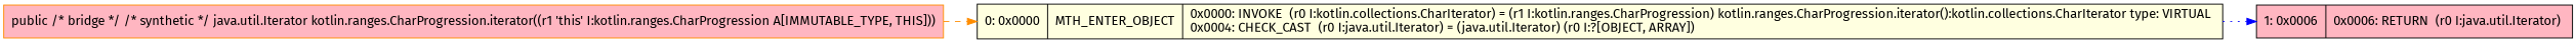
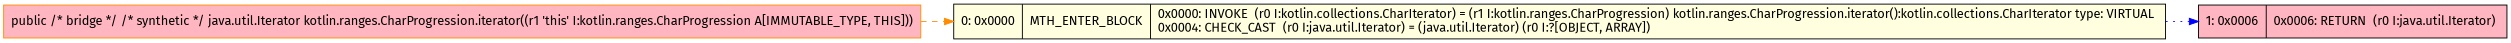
  digraph {
    rankdir=LR
    fontname="Fira Sans"
    node [shape=record style=filled fillcolor=lightpink color=black fontname="Fira Sans"]
    edge [arrowhead=normal fontname="Fira Sans"]
-   n1 [label="{0\:\ 0x0000|MTH_ENTER_OBJECT\l|0x0000: INVOKE  (r0 I:kotlin.collections.CharIterator) = (r1 I:kotlin.ranges.CharProgression) kotlin.ranges.CharProgression.iterator():kotlin.collections.CharIterator type: VIRTUAL \l0x0004: CHECK_CAST  (r0 I:java.util.Iterator) = (java.util.Iterator) (r0 I:?[OBJECT, ARRAY]) \l}" fillcolor=lightyellow]
+   n1 [label="{0\:\ 0x0000|MTH_ENTER_BLOCK\l|0x0000: INVOKE  (r0 I:kotlin.collections.CharIterator) = (r1 I:kotlin.ranges.CharProgression) kotlin.ranges.CharProgression.iterator():kotlin.collections.CharIterator type: VIRTUAL \l0x0004: CHECK_CAST  (r0 I:java.util.Iterator) = (java.util.Iterator) (r0 I:?[OBJECT, ARRAY]) \l}" fillcolor=lightyellow]
    n2 [label="{1\:\ 0x0006|0x0006: RETURN  (r0 I:java.util.Iterator) \l}"]
    n3 [label="{public \/* bridge *\/ \/* synthetic *\/ java.util.Iterator kotlin.ranges.CharProgression.iterator((r1 'this' I:kotlin.ranges.CharProgression A[IMMUTABLE_TYPE, THIS])) }" color=darkorange]
    n1 -> n2 [color=blue style=dotted]
    n3 -> n1 [color=darkorange style=dashed]
  }
